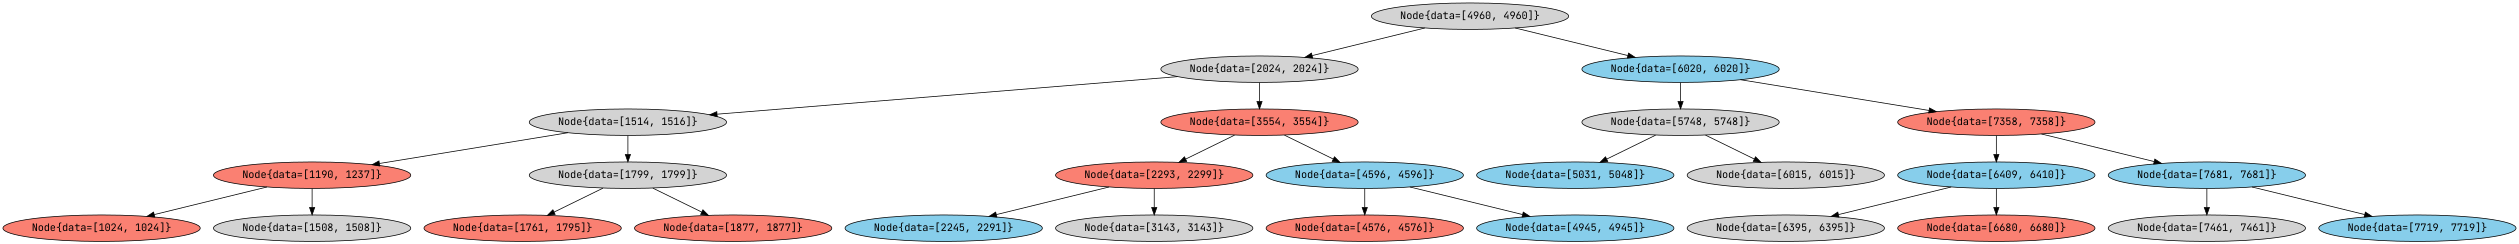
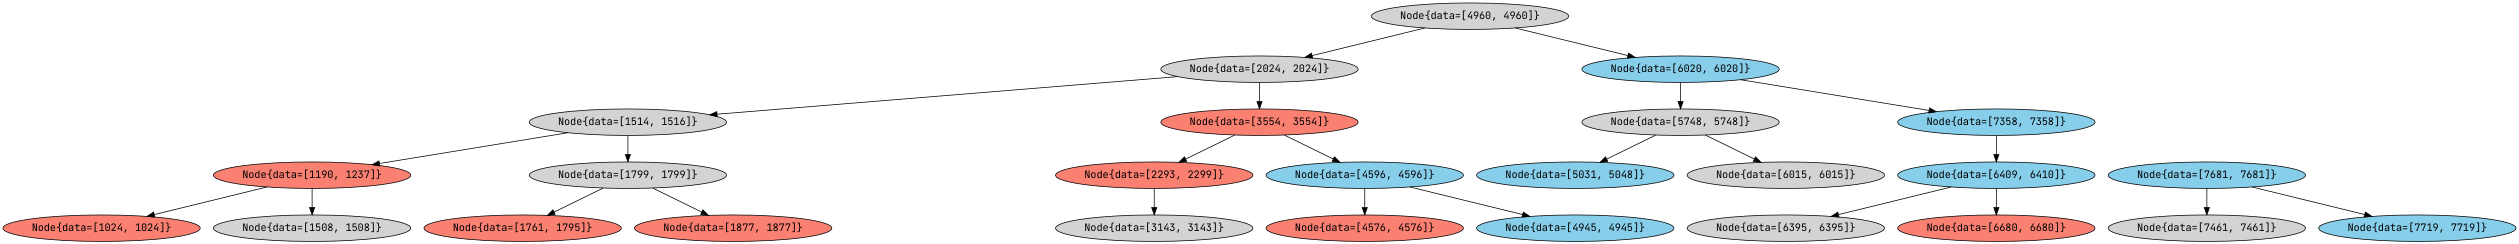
  digraph {
    fontname="JetBrains Mono"
    node [fillcolor=lightgrey fontname="JetBrains Mono" style=filled]
    edge [fontname="JetBrains Mono"]
    n1 [label="Node{data=[4960, 4960]}"]
    n2 [label="Node{data=[2024, 2024]}"]
    n3 [fillcolor=skyblue label="Node{data=[6020, 6020]}"]
    n4 [label="Node{data=[1514, 1516]}"]
    n5 [fillcolor=salmon label="Node{data=[3554, 3554]}"]
    n6 [label="Node{data=[5748, 5748]}"]
-   n7 [fillcolor=salmon label="Node{data=[7358, 7358]}"]
+   n7 [fillcolor=skyblue label="Node{data=[7358, 7358]}"]
    n8 [fillcolor=salmon label="Node{data=[1190, 1237]}"]
    n9 [label="Node{data=[1799, 1799]}"]
    n10 [fillcolor=salmon label="Node{data=[2293, 2299]}"]
    n11 [fillcolor=skyblue label="Node{data=[4596, 4596]}"]
    n12 [fillcolor=salmon label="Node{data=[1024, 1024]}"]
    n13 [label="Node{data=[1508, 1508]}"]
    n14 [fillcolor=salmon label="Node{data=[1761, 1795]}"]
    n15 [fillcolor=salmon label="Node{data=[1877, 1877]}"]
-   n16 [fillcolor=skyblue label="Node{data=[2245, 2291]}"]
    n17 [label="Node{data=[3143, 3143]}"]
    n18 [fillcolor=salmon label="Node{data=[4576, 4576]}"]
    n19 [fillcolor=skyblue label="Node{data=[4945, 4945]}"]
    n20 [fillcolor=skyblue label="Node{data=[5031, 5048]}"]
    n21 [label="Node{data=[6015, 6015]}"]
    n22 [fillcolor=skyblue label="Node{data=[6409, 6410]}"]
    n23 [fillcolor=skyblue label="Node{data=[7681, 7681]}"]
    n24 [label="Node{data=[6395, 6395]}"]
    n25 [fillcolor=salmon label="Node{data=[6680, 6680]}"]
    n26 [label="Node{data=[7461, 7461]}"]
    n27 [fillcolor=skyblue label="Node{data=[7719, 7719]}"]
    n1 -> n2
    n1 -> n3
    n2 -> n4
    n2 -> n5
    n3 -> n6
    n3 -> n7
    n4 -> n8
    n4 -> n9
    n5 -> n10
    n5 -> n11
    n6 -> n20
    n6 -> n21
    n7 -> n22
-   n7 -> n23
    n8 -> n12
    n8 -> n13
    n9 -> n14
    n9 -> n15
-   n10 -> n16
    n10 -> n17
    n11 -> n18
    n11 -> n19
    n22 -> n24
    n22 -> n25
    n23 -> n26
    n23 -> n27
  }
